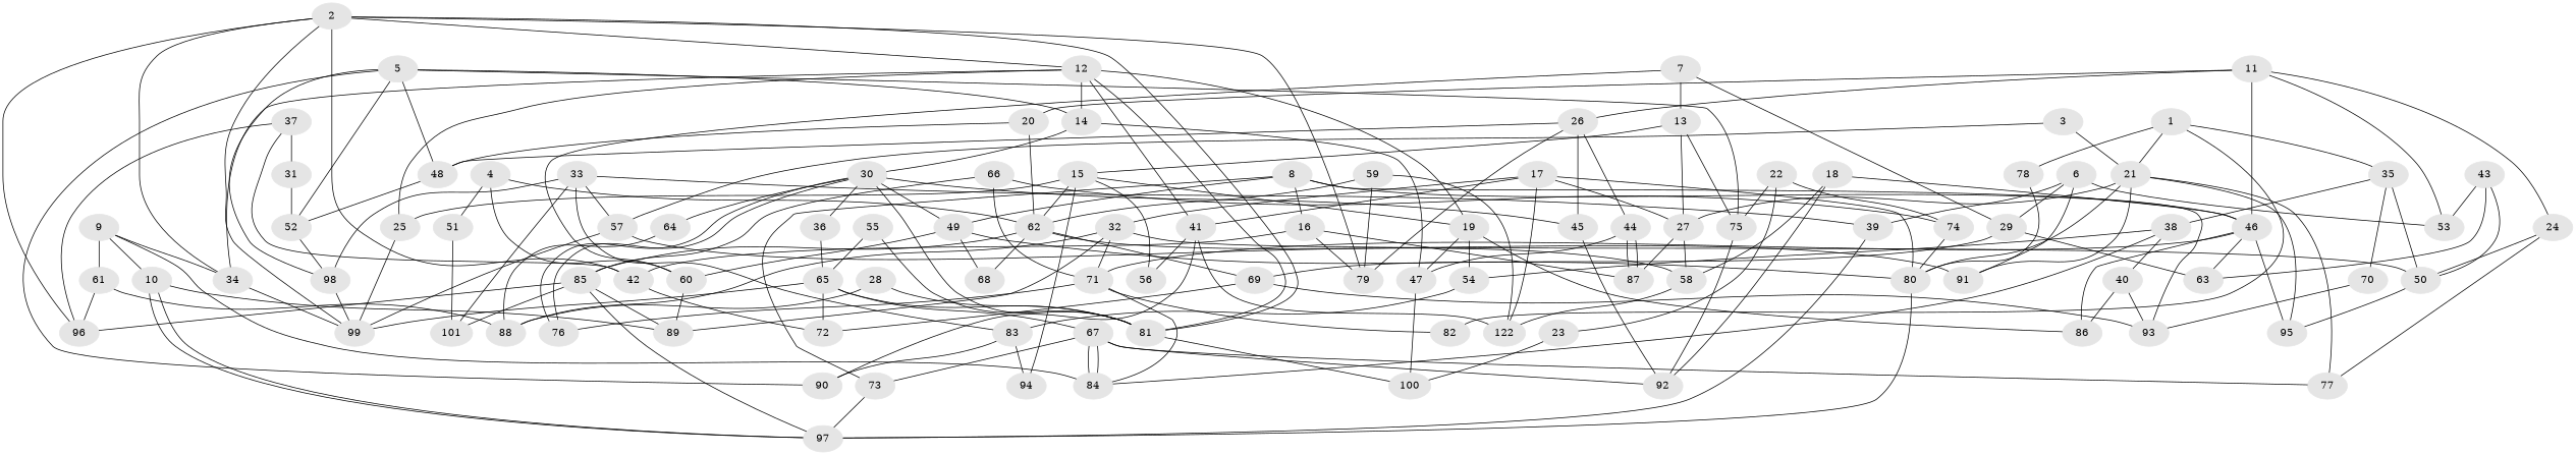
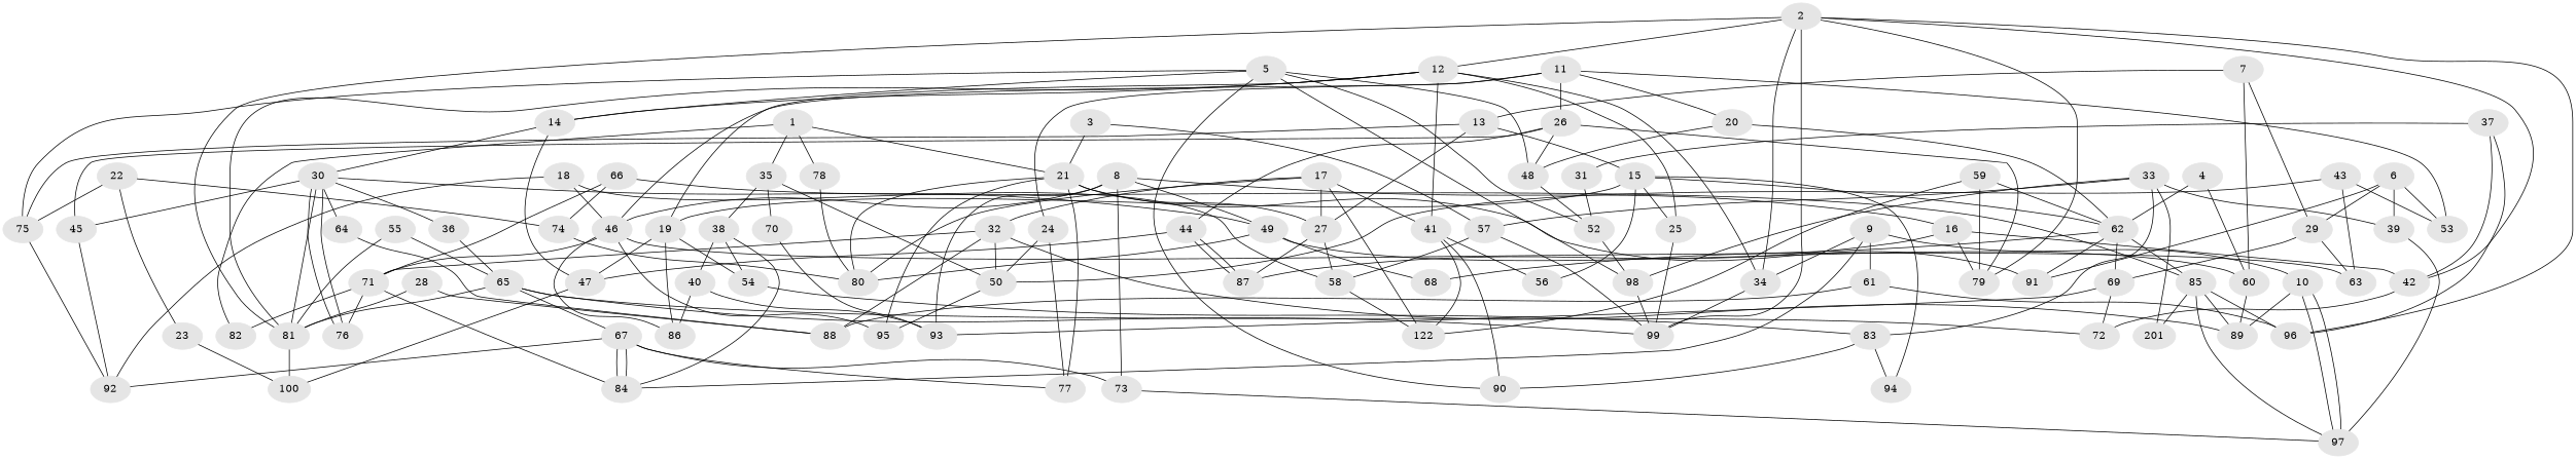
  graph {
    node [color=gray90 style=filled]
    1
    21
    35
    78
    82
    91
    27
    77
    80
    95
    50
    38
    70
    2
    12
    34
    42
    79
    81
    96
    99
    14
    19
    25
    41
    72
    100
    3
    57
    58
    4
-   51
    60
    62
-   101
+   101 [label=201]
    89
    69
    68
    85
    75
    92
    5
    48
    52
    90
    98
    30
    47
    6
    29
    39
    53
    63
    97
    7
    13
    15
    8
    16
    46
    49
    73
    93
    87
    44
    86
    71
    9
    10
    61
    84
    88
    11
    20
    24
    26
    45
    54
    56
    n80 [label=122]
    94
    36
    64
    76
    17
    32
    18
    31
    83
    22
    23
    74
    28
    65
    33
    40
    67
    37
    43
    55
    59
    66
    1 -- 21
    1 -- 35
    1 -- 78
    1 -- 82
    21 -- 91
    21 -- 27
    21 -- 77
    21 -- 80
    21 -- 95
    35 -- 50
    35 -- 38
    35 -- 70
    78 -- 80
    27 -- 58
    27 -- 87
-   80 -- 97
    50 -- 95
    38 -- 84
    38 -- 54
    38 -- 40
    70 -- 93
    2 -- 12
    2 -- 34
    2 -- 42
    2 -- 79
    2 -- 81
    2 -- 96
    2 -- 99
    12 -- 34
    12 -- 81
    12 -- 14
    12 -- 19
    12 -- 25
    12 -- 41
    34 -- 99
    42 -- 72
    81 -- 100
    14 -- 30
    14 -- 47
    19 -- 47
    19 -- 86
    19 -- 54
    25 -- 99
    41 -- 90
    41 -- 56
    41 -- n80
    3 -- 21
    3 -- 57
    57 -- 99
    57 -- 58
    58 -- n80
-   4 -- 51
    4 -- 60
    4 -- 62
-   51 -- 101
    60 -- 89
    62 -- 91
    62 -- 69
    62 -- 68
    62 -- 85
    69 -- 72
    69 -- 93
    85 -- 96
    85 -- 101
    85 -- 89
    85 -- 97
    75 -- 92
    5 -- 14
    5 -- 75
    5 -- 48
    5 -- 52
    5 -- 90
    5 -- 98
    48 -- 52
    52 -- 98
    98 -- 99
    30 -- 81
    30 -- 49
    30 -- 45
    30 -- 36
    30 -- 64
    30 -- 76
    30 -- 76
    47 -- 100
    6 -- 91
    6 -- 29
    6 -- 39
    6 -- 53
    29 -- 69
    29 -- 63
    39 -- 97
    7 -- 60
    7 -- 29
    7 -- 13
    13 -- 27
    13 -- 75
    13 -- 15
    15 -- 19
    15 -- 25
    15 -- 62
    15 -- 56
    15 -- 94
    8 -- 16
    8 -- 46
    8 -- 49
    8 -- 73
    8 -- 93
    16 -- 42
    16 -- 79
    16 -- 87
    46 -- 95
    46 -- 63
    46 -- 86
    46 -- 71
    49 -- 80
    49 -- 60
    49 -- 68
    73 -- 97
    44 -- 47
    44 -- 87
    44 -- 87
    71 -- 82
    71 -- 84
    71 -- 76
    9 -- 34
    9 -- 10
    9 -- 61
    9 -- 84
    10 -- 89
    10 -- 97
    10 -- 97
    61 -- 96
    61 -- 88
    11 -- 53
    11 -- 46
    11 -- 20
    11 -- 24
    11 -- 26
    20 -- 62
    20 -- 48
    24 -- 77
    24 -- 50
    26 -- 79
    26 -- 48
    26 -- 44
    26 -- 45
    45 -- 92
    54 -- 83
    36 -- 65
    64 -- 88
    17 -- 27
    17 -- 80
    17 -- 41
    17 -- n80
    17 -- 32
    32 -- 50
    32 -- 89
    32 -- 71
    32 -- 88
    18 -- 58
    18 -- 92
    18 -- 46
    31 -- 52
    83 -- 90
    83 -- 94
    22 -- 75
    22 -- 23
    22 -- 74
    23 -- 100
    74 -- 80
    28 -- 81
    28 -- 88
    65 -- 81
    65 -- 99
    65 -- 72
    65 -- 67
    33 -- 57
    33 -- 101
    33 -- 98
    33 -- 39
    33 -- 83
    40 -- 93
    40 -- 86
    67 -- 77
    67 -- 92
    67 -- 73
    67 -- 84
    67 -- 84
    37 -- 42
    37 -- 96
    37 -- 31
    43 -- 50
    43 -- 53
    43 -- 63
    55 -- 81
    55 -- 65
    59 -- 79
    59 -- 62
    59 -- n80
    66 -- 85
    66 -- 71
    66 -- 74
  }
